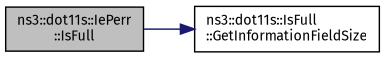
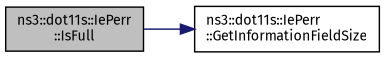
  digraph {
    rankdir=LR
    fontname="Fira Sans"
    node [color=black fontname="Fira Sans" fontsize=10 shape=record style=filled]
    n1 [fillcolor=grey75 fontcolor=black height=0.2 label="ns3::dot11s::IePerr\l::IsFull" width=0.4]
-   n2 [fillcolor=white height=0.2 label="ns3::dot11s::IsFull\l::GetInformationFieldSize" width=0.4]
+   n2 [fillcolor=white height=0.2 label="ns3::dot11s::IePerr\l::GetInformationFieldSize" width=0.4]
    n1 -> n2 [color=midnightblue fontname="Fira Sans" fontsize=10 labelfontname=Helvetica labelfontsize=10 style=solid]
  }
